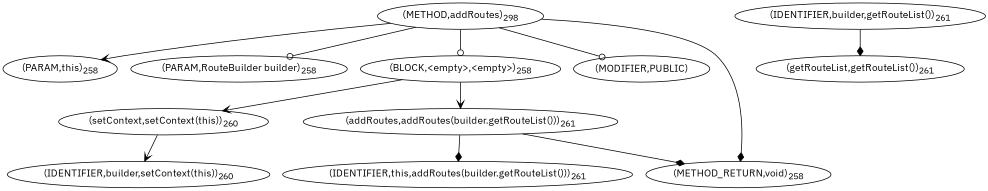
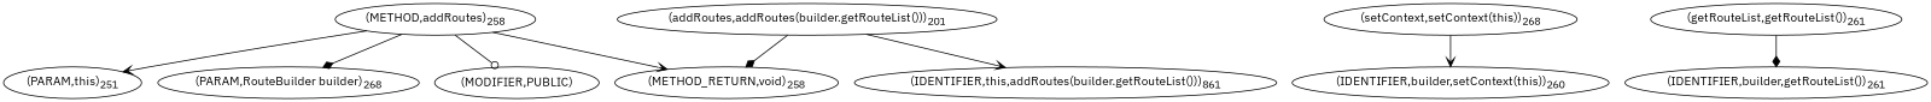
  digraph {
    fontname="IBM Plex Sans"
    node [fontname="IBM Plex Sans"]
    edge [arrowhead=vee fontname="IBM Plex Sans"]
-   n1 [label=<(METHOD,addRoutes)<SUB>298</SUB>>]
-   n2 [label=<(PARAM,this)<SUB>258</SUB>>]
-   n3 [label=<(PARAM,RouteBuilder builder)<SUB>258</SUB>>]
-   n4 [label=<(BLOCK,&lt;empty&gt;,&lt;empty&gt;)<SUB>258</SUB>>]
+   n1 [label=<(METHOD,addRoutes)<SUB>258</SUB>>]
+   n2 [label=<(PARAM,this)<SUB>251</SUB>>]
+   n3 [label=<(PARAM,RouteBuilder builder)<SUB>268</SUB>>]
    n5 [label=<(MODIFIER,PUBLIC)>]
    n6 [label=<(METHOD_RETURN,void)<SUB>258</SUB>>]
-   n7 [label=<(setContext,setContext(this))<SUB>260</SUB>>]
-   n8 [label=<(addRoutes,addRoutes(builder.getRouteList()))<SUB>261</SUB>>]
+   n7 [label=<(setContext,setContext(this))<SUB>268</SUB>>]
+   n8 [label=<(addRoutes,addRoutes(builder.getRouteList()))<SUB>201</SUB>>]
    n9 [label=<(IDENTIFIER,builder,setContext(this))<SUB>260</SUB>>]
-   n10 [label=<(IDENTIFIER,this,addRoutes(builder.getRouteList()))<SUB>261</SUB>>]
+   n10 [label=<(IDENTIFIER,this,addRoutes(builder.getRouteList()))<SUB>861</SUB>>]
    n11 [label=<(getRouteList,getRouteList())<SUB>261</SUB>>]
    n12 [label=<(IDENTIFIER,builder,getRouteList())<SUB>261</SUB>>]
    n1 -> n2
-   n1 -> n3 [arrowhead=odot]
-   n1 -> n4 [arrowhead=odot]
+   n1 -> n3 [arrowhead=diamond]
    n1 -> n5 [arrowhead=odot]
-   n1 -> n6 [arrowhead=diamond]
-   n4 -> n7
-   n4 -> n8
+   n1 -> n6
    n7 -> n9
    n8 -> n6 [arrowhead=diamond]
-   n8 -> n10 [arrowhead=diamond]
-   n12 -> n11 [arrowhead=diamond]
+   n8 -> n10
+   n11 -> n12 [arrowhead=diamond]
  }
